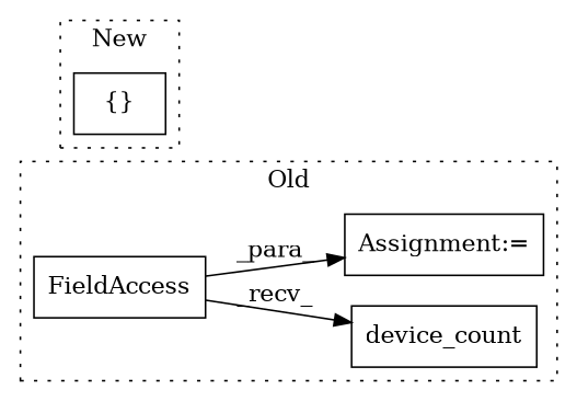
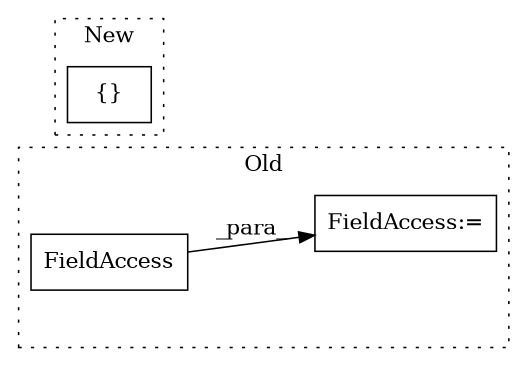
  digraph {
    rankdir=LR
    node [shape=box]
-   n1 [a=32 l=14 label=device_count s=357]
    n2 [a=22 l=10 label=FieldAccess s=346]
-   n3 [a=7 l=1 label="Assignment:=" s=344]
+   n3 [a=7 l=1 label="FieldAccess:=" s=344]
    n4 [a=4 l="1,1" label="{}" s="193,197"]
    subgraph cluster_1 {
      label=Old
      style=dotted
-     n1
      n2
      n3
    }
    subgraph cluster_2 {
      label=New
      style=dotted
      n4
    }
-   n2 -> n1 [label=_recv_]
    n2 -> n3 [label=_para_]
  }
